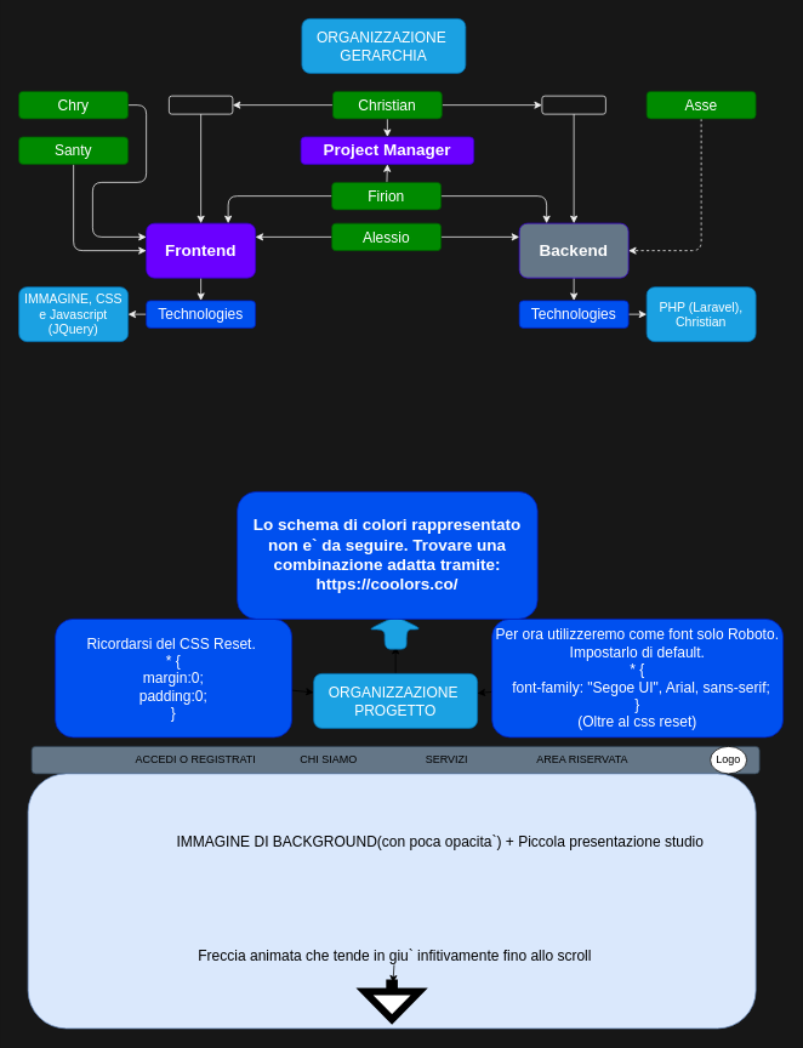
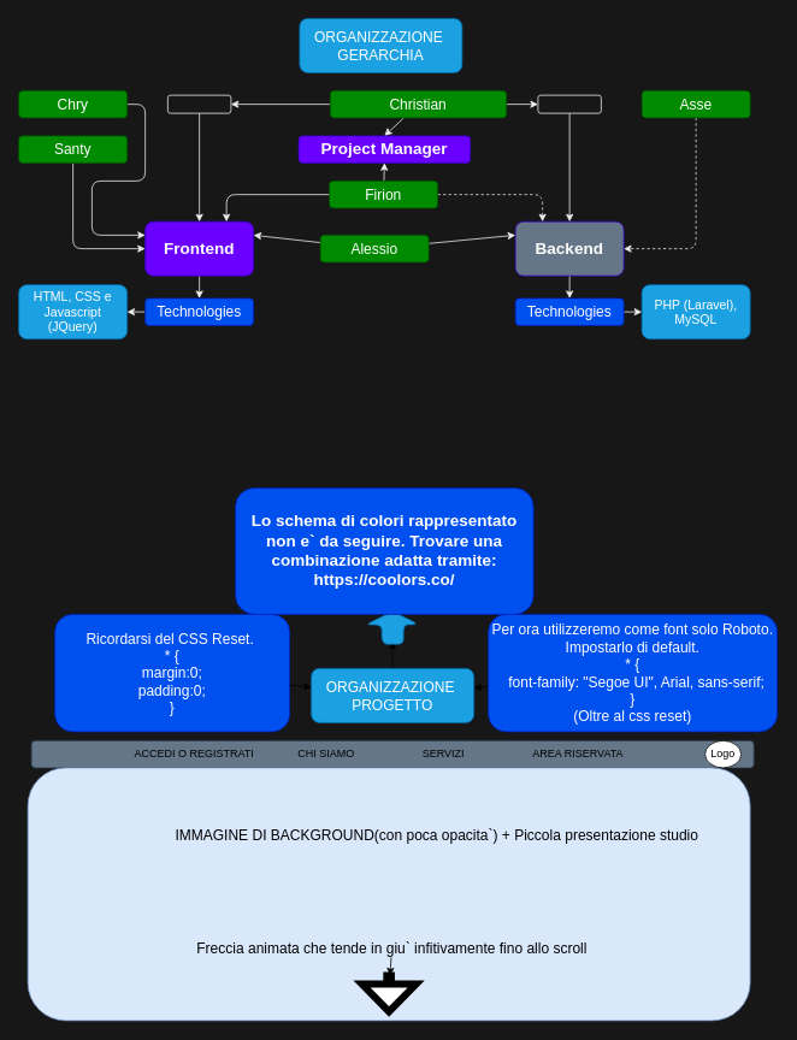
  <mxCell id="0" />
  <mxCell id="1" parent="0" />
  <mxCell id="2" value="" style="edgeStyle=none;html=1;fontSize=16;fontColor=#000000;" parent="1" source="3" edge="1"><mxGeometry relative="1" as="geometry"><mxPoint x="434" y="710" as="targetPoint" /></mxGeometry></mxCell>
  <mxCell id="3" value="ORGANIZZAZIONE&amp;nbsp;&lt;br&gt;PROGETTO" style="rounded=1;whiteSpace=wrap;html=1;fontSize=16;labelBorderColor=none;labelBackgroundColor=none;fillColor=#1ba1e2;strokeColor=#006EAF;fontColor=#ffffff;" parent="1" vertex="1"><mxGeometry x="344" y="740" width="180" height="60" as="geometry" /></mxCell>
  <mxCell id="4" value="&amp;nbsp; &amp;nbsp; &amp;nbsp; &amp;nbsp; &amp;nbsp; &amp;nbsp; &amp;nbsp; &amp;nbsp; &amp;nbsp; &amp;nbsp; &amp;nbsp; &amp;nbsp; &amp;nbsp; &amp;nbsp; &amp;nbsp; &amp;nbsp; &amp;nbsp; &amp;nbsp; &amp;nbsp; &amp;nbsp; &amp;nbsp; &amp;nbsp; &amp;nbsp; &amp;nbsp; &amp;nbsp; &amp;nbsp; &amp;nbsp; &amp;nbsp; &amp;nbsp; &amp;nbsp; &amp;nbsp; &amp;nbsp; &amp;nbsp; &amp;nbsp; &amp;nbsp; &amp;nbsp; &amp;nbsp; &amp;nbsp; &amp;nbsp; &amp;nbsp; &amp;nbsp; &amp;nbsp; &amp;nbsp; &amp;nbsp; &amp;nbsp; &amp;nbsp; &amp;nbsp; &amp;nbsp; &amp;nbsp; &amp;nbsp; &amp;nbsp; &amp;nbsp; &amp;nbsp; &amp;nbsp; &amp;nbsp; &amp;nbsp; &amp;nbsp; &amp;nbsp; &amp;nbsp; &amp;nbsp; &amp;nbsp; &amp;nbsp; &amp;nbsp; &amp;nbsp; &amp;nbsp; &amp;nbsp; &amp;nbsp; &amp;nbsp; &amp;nbsp; &amp;nbsp; &amp;nbsp; &amp;nbsp; &amp;nbsp; &amp;nbsp; &amp;nbsp; &amp;nbsp; &amp;nbsp; &amp;nbsp; &amp;nbsp; &amp;nbsp; &amp;nbsp; &amp;nbsp; &amp;nbsp; &amp;nbsp; &amp;nbsp; &amp;nbsp; &amp;nbsp; &amp;nbsp; &lt;br&gt;&amp;nbsp; &amp;nbsp; &amp;nbsp; &amp;nbsp; &amp;nbsp; &amp;nbsp; &amp;nbsp; &amp;nbsp; &amp;nbsp; &amp;nbsp; &amp;nbsp; &amp;nbsp; &amp;nbsp; &amp;nbsp; &amp;nbsp; &amp;nbsp; &amp;nbsp; &amp;nbsp; &amp;nbsp; &amp;nbsp; &amp;nbsp; &amp;nbsp; &amp;nbsp; &amp;nbsp; &amp;nbsp; &amp;nbsp; &amp;nbsp; &amp;nbsp; &amp;nbsp; &amp;nbsp; &amp;nbsp; &amp;nbsp; &amp;nbsp; &amp;nbsp; &amp;nbsp; &amp;nbsp; &amp;nbsp; &amp;nbsp; &amp;nbsp; &amp;nbsp; &amp;nbsp; &amp;nbsp; &amp;nbsp; &amp;nbsp; &amp;nbsp; &amp;nbsp; &amp;nbsp; &amp;nbsp; &amp;nbsp; &amp;nbsp; &amp;nbsp; &amp;nbsp; &amp;nbsp; &amp;nbsp; &amp;nbsp; &amp;nbsp; &amp;nbsp; &amp;nbsp; &amp;nbsp; &amp;nbsp; &amp;nbsp;&amp;nbsp;&lt;br&gt;&amp;nbsp; &amp;nbsp; &amp;nbsp; &amp;nbsp; &amp;nbsp; &amp;nbsp; &amp;nbsp; &amp;nbsp; &amp;nbsp; &amp;nbsp; &amp;nbsp; &amp;nbsp; &amp;nbsp; &amp;nbsp; &amp;nbsp; &amp;nbsp; &amp;nbsp; &amp;nbsp; &amp;nbsp; &amp;nbsp; &amp;nbsp; &amp;nbsp; &amp;nbsp; &amp;nbsp; &amp;nbsp; &amp;nbsp; &amp;nbsp; &amp;nbsp; &amp;nbsp; &amp;nbsp; &amp;nbsp; &amp;nbsp; &amp;nbsp; &amp;nbsp; &amp;nbsp; &amp;nbsp; &amp;nbsp; &amp;nbsp; &amp;nbsp; &amp;nbsp; &amp;nbsp; &amp;nbsp; &amp;nbsp; &amp;nbsp; &amp;nbsp; &amp;nbsp; &amp;nbsp; &amp;nbsp; &amp;nbsp; &amp;nbsp; &amp;nbsp; &amp;nbsp; &amp;nbsp; &amp;nbsp; &amp;nbsp; &amp;nbsp; &amp;nbsp; &amp;nbsp; &lt;br&gt;&amp;nbsp; &amp;nbsp; &amp;nbsp; &amp;nbsp; &amp;nbsp; &amp;nbsp; &amp;nbsp; &amp;nbsp; &amp;nbsp; &amp;nbsp; &amp;nbsp; &amp;nbsp; &amp;nbsp; &amp;nbsp; &amp;nbsp; &amp;nbsp; &amp;nbsp; &amp;nbsp; &amp;nbsp; &amp;nbsp; &amp;nbsp; &amp;nbsp; &amp;nbsp; &amp;nbsp; &amp;nbsp; &amp;nbsp; &amp;nbsp; &amp;nbsp; &amp;nbsp; &amp;nbsp; &amp;nbsp; &amp;nbsp; &amp;nbsp; &amp;nbsp; &amp;nbsp; &amp;nbsp; &amp;nbsp; &amp;nbsp; &amp;nbsp; &amp;nbsp; &amp;nbsp; &amp;nbsp; &amp;nbsp; &amp;nbsp; &amp;nbsp; &amp;nbsp; &amp;nbsp; &amp;nbsp; &amp;nbsp; &amp;nbsp; &amp;nbsp; &amp;nbsp; &amp;nbsp; &amp;nbsp; &amp;nbsp; &amp;nbsp; &amp;nbsp;&amp;nbsp;&lt;br&gt;&amp;nbsp; &amp;nbsp; &amp;nbsp; &amp;nbsp; &amp;nbsp; &amp;nbsp; &amp;nbsp; &amp;nbsp; &amp;nbsp; &amp;nbsp; &amp;nbsp; &amp;nbsp; &amp;nbsp; &amp;nbsp; &amp;nbsp; &amp;nbsp; &amp;nbsp; &amp;nbsp; &amp;nbsp; &amp;nbsp; &amp;nbsp; &amp;nbsp; &amp;nbsp; &amp;nbsp; &amp;nbsp; &amp;nbsp; &amp;nbsp;&lt;br&gt;&amp;nbsp; &amp;nbsp; &amp;nbsp; &amp;nbsp; &amp;nbsp; &amp;nbsp; &amp;nbsp; &amp;nbsp; &amp;nbsp; &amp;nbsp; &amp;nbsp; &amp;nbsp; &amp;nbsp; &amp;nbsp; &amp;nbsp; &amp;nbsp; &amp;nbsp; &amp;nbsp; &amp;nbsp; &amp;nbsp; &amp;nbsp; &amp;nbsp; &amp;nbsp; &amp;nbsp; &amp;nbsp; &amp;nbsp; &amp;nbsp; &amp;nbsp; &amp;nbsp; &amp;nbsp; &amp;nbsp; &amp;nbsp; &amp;nbsp; &amp;nbsp; &amp;nbsp; &amp;nbsp; &amp;nbsp; &amp;nbsp; &amp;nbsp; &amp;nbsp; &amp;nbsp; &amp;nbsp; &amp;nbsp; &amp;nbsp; &amp;nbsp; &amp;nbsp; &amp;nbsp; &amp;nbsp; &amp;nbsp; &amp;nbsp; &amp;nbsp; &amp;nbsp; &amp;nbsp; &amp;nbsp; &amp;nbsp; &amp;nbsp; &amp;nbsp; &amp;nbsp; &amp;nbsp; &amp;nbsp; &amp;nbsp; &amp;nbsp; &amp;nbsp; &amp;nbsp; &amp;nbsp; &amp;nbsp; &amp;nbsp; &amp;nbsp; &amp;nbsp; &amp;nbsp; &amp;nbsp; &amp;nbsp; &amp;nbsp; &amp;nbsp; &amp;nbsp;" style="rounded=1;whiteSpace=wrap;html=1;fontSize=16;labelBorderColor=none;labelBackgroundColor=none;fillColor=#647687;fontColor=#ffffff;strokeColor=#314354;" parent="1" vertex="1"><mxGeometry x="34" y="820" width="800" height="30" as="geometry" /></mxCell>
  <mxCell id="5" value="Logo" style="ellipse;whiteSpace=wrap;html=1;" parent="1" vertex="1"><mxGeometry x="780" y="820" width="40" height="30" as="geometry" /></mxCell>
  <mxCell id="6" value="AREA RISERVATA" style="text;html=1;resizable=0;autosize=1;align=center;verticalAlign=middle;points=[];fillColor=none;strokeColor=none;rounded=0;" parent="1" vertex="1"><mxGeometry x="579" y="825" width="120" height="20" as="geometry" /></mxCell>
  <mxCell id="7" value="SERVIZI" style="text;html=1;resizable=0;autosize=1;align=center;verticalAlign=middle;points=[];fillColor=none;strokeColor=none;rounded=0;" parent="1" vertex="1"><mxGeometry x="460" y="825" width="60" height="20" as="geometry" /></mxCell>
  <mxCell id="8" value="CHI SIAMO" style="text;html=1;resizable=0;autosize=1;align=center;verticalAlign=middle;points=[];fillColor=none;strokeColor=none;rounded=0;" parent="1" vertex="1"><mxGeometry x="320" y="825" width="80" height="20" as="geometry" /></mxCell>
  <mxCell id="9" value="ACCEDI O REGISTRATI" style="text;html=1;resizable=0;autosize=1;align=center;verticalAlign=middle;points=[];fillColor=none;strokeColor=none;rounded=0;" parent="1" vertex="1"><mxGeometry x="139" y="825" width="150" height="20" as="geometry" /></mxCell>
  <mxCell id="10" value="" style="rounded=1;whiteSpace=wrap;html=1;fontSize=16;labelBorderColor=none;labelBackgroundColor=none;fillColor=#dae8fc;strokeColor=#6c8ebf;" parent="1" vertex="1"><mxGeometry x="30" y="850" width="800" height="280" as="geometry" /></mxCell>
  <mxCell id="11" value="&lt;p style=&quot;line-height: 1.4&quot;&gt;&lt;font style=&quot;font-size: 16px&quot;&gt;IMMAGINE DI BACKGROUND(con poca opacita`) + Piccola presentazione studio&amp;nbsp;&lt;/font&gt;&lt;/p&gt;" style="text;html=1;resizable=0;autosize=1;align=center;verticalAlign=middle;points=[];fillColor=none;strokeColor=none;rounded=0;fontColor=#000000;perimeterSpacing=13;strokeWidth=8;" parent="1" vertex="1"><mxGeometry x="185" y="900" width="600" height="50" as="geometry" /></mxCell>
  <mxCell id="12" value="" style="edgeStyle=none;html=1;fontSize=16;fontColor=#000000;" parent="1" source="13" target="18" edge="1"><mxGeometry relative="1" as="geometry" /></mxCell>
  <mxCell id="13" value="Freccia animata che tende in giu` infitivamente fino allo scroll" style="text;html=1;resizable=0;autosize=1;align=center;verticalAlign=middle;points=[];fillColor=none;strokeColor=none;rounded=0;fontSize=16;fontColor=#000000;" parent="1" vertex="1"><mxGeometry x="208" y="1040" width="450" height="20" as="geometry" /></mxCell>
  <mxCell id="14" value="" style="edgeStyle=none;html=1;fontSize=16;fontColor=#000000;" parent="1" source="15" target="3" edge="1"><mxGeometry relative="1" as="geometry" /></mxCell>
  <mxCell id="15" value="Per ora utilizzeremo come font solo Roboto. Impostarlo di default.&lt;br&gt;* {&lt;br&gt;&lt;div&gt;&amp;nbsp; font-family: &quot;Segoe UI&quot;, Arial, sans-serif;&lt;/div&gt;}&lt;br&gt;(Oltre al css reset)" style="rounded=1;whiteSpace=wrap;html=1;fontSize=16;labelBorderColor=none;labelBackgroundColor=none;fillColor=#0050ef;strokeColor=#001DBC;fontColor=#ffffff;" parent="1" vertex="1"><mxGeometry x="540" y="680" width="320" height="130" as="geometry" /></mxCell>
  <mxCell id="16" value="" style="edgeStyle=none;html=1;fontSize=16;fontColor=#000000;" parent="1" source="17" target="3" edge="1"><mxGeometry relative="1" as="geometry" /></mxCell>
  <mxCell id="17" value="Ricordarsi del CSS Reset.&amp;nbsp;&lt;br&gt;* {&lt;br&gt;margin:0;&lt;br&gt;padding:0;&lt;br&gt;}" style="rounded=1;whiteSpace=wrap;html=1;fontSize=16;labelBorderColor=none;labelBackgroundColor=none;fillColor=#0050ef;strokeColor=#001DBC;fontColor=#ffffff;" parent="1" vertex="1"><mxGeometry x="60" y="680" width="260" height="130" as="geometry" /></mxCell>
  <mxCell id="18" value="" style="shape=singleArrow;whiteSpace=wrap;html=1;arrowWidth=0.08;arrowSize=0.763;fontSize=16;fontColor=#000000;strokeWidth=8;gradientColor=none;rotation=90;" parent="1" vertex="1"><mxGeometry x="410" y="1070" width="40" height="60" as="geometry" /></mxCell>
  <mxCell id="19" value="" style="shape=singleArrow;whiteSpace=wrap;html=1;arrowWidth=0.4;arrowSize=0.4;fontSize=16;fillColor=#1ba1e2;strokeColor=#006EAF;fontColor=#ffffff;rounded=1;labelBorderColor=none;labelBackgroundColor=none;rotation=-90;" parent="1" vertex="1"><mxGeometry x="416" y="665" width="36" height="60" as="geometry" /></mxCell>
  <mxCell id="20" value="Lo schema di colori rappresentato non e` da seguire. Trovare una combinazione adatta tramite: https://coolors.co/" style="rounded=1;whiteSpace=wrap;html=1;fontStyle=1;fontSize=18;labelBorderColor=none;labelBackgroundColor=none;fillColor=#0050ef;strokeColor=#001DBC;fontColor=#ffffff;" parent="1" vertex="1"><mxGeometry x="260" y="540" width="330" height="140" as="geometry" /></mxCell>
  <mxCell id="21" style="edgeStyle=none;html=1;entryX=0.5;entryY=0;entryDx=0;entryDy=0;fontSize=16;labelBorderColor=none;labelBackgroundColor=none;fillColor=none;fontColor=#F0F0F0;strokeColor=#F0F0F0;" parent="1" source="22" target="31" edge="1"><mxGeometry relative="1" as="geometry" /></mxCell>
  <mxCell id="22" value="Backend" style="rounded=1;whiteSpace=wrap;html=1;fontStyle=1;fontSize=18;labelBorderColor=none;labelBackgroundColor=none;fillColor=#647687;strokeColor=#3700CC;fontColor=#ffffff;" parent="1" vertex="1"><mxGeometry x="570" y="245" width="120" height="60" as="geometry" /></mxCell>
  <mxCell id="23" style="edgeStyle=none;html=1;exitX=0.5;exitY=1;exitDx=0;exitDy=0;fontSize=18;exitPerimeter=0;entryX=0.5;entryY=1;entryDx=0;entryDy=0;labelBorderColor=none;labelBackgroundColor=none;fillColor=none;fontColor=#F0F0F0;strokeColor=#F0F0F0;" parent="1" source="25" target="25" edge="1"><mxGeometry relative="1" as="geometry"><mxPoint x="228" y="260" as="targetPoint" /></mxGeometry></mxCell>
  <mxCell id="24" style="edgeStyle=none;html=1;fontSize=16;labelBorderColor=none;labelBackgroundColor=none;fillColor=none;fontColor=#F0F0F0;strokeColor=#F0F0F0;" parent="1" source="25" target="29" edge="1"><mxGeometry relative="1" as="geometry" /></mxCell>
  <mxCell id="25" value="Frontend" style="rounded=1;whiteSpace=wrap;html=1;fontStyle=1;fontSize=18;labelBorderColor=none;labelBackgroundColor=none;fillColor=#6a00ff;strokeColor=#3700CC;fontColor=#ffffff;" parent="1" vertex="1"><mxGeometry x="160" y="245" width="120" height="60" as="geometry" /></mxCell>
- <mxCell id="26" value="IMMAGINE, CSS e Javascript (JQuery)" style="rounded=1;whiteSpace=wrap;html=1;fontSize=14;labelBorderColor=none;labelBackgroundColor=none;fillColor=#1ba1e2;strokeColor=#006EAF;fontColor=#ffffff;" parent="1" vertex="1"><mxGeometry y="315" width="120" height="60" as="geometry" x="20" /></mxCell>
- <mxCell id="27" value="PHP (Laravel),&lt;br&gt;Christian" style="rounded=1;whiteSpace=wrap;html=1;fontSize=14;labelBorderColor=none;labelBackgroundColor=none;fillColor=#1ba1e2;strokeColor=#006EAF;fontColor=#ffffff;" parent="1" vertex="1"><mxGeometry x="710" y="315" width="120" height="60" as="geometry" /></mxCell>
+ <mxCell id="26" value="HTML, CSS e Javascript (JQuery)" style="rounded=1;whiteSpace=wrap;html=1;fontSize=14;labelBorderColor=none;labelBackgroundColor=none;fillColor=#1ba1e2;strokeColor=#006EAF;fontColor=#ffffff;" parent="1" vertex="1"><mxGeometry y="315" width="120" height="60" as="geometry" x="20" /></mxCell>
+ <mxCell id="27" value="PHP (Laravel),&lt;br&gt;MySQL" style="rounded=1;whiteSpace=wrap;html=1;fontSize=14;labelBorderColor=none;labelBackgroundColor=none;fillColor=#1ba1e2;strokeColor=#006EAF;fontColor=#ffffff;" parent="1" vertex="1"><mxGeometry x="710" y="315" width="120" height="60" as="geometry" /></mxCell>
  <mxCell id="28" style="edgeStyle=none;html=1;fontSize=16;labelBorderColor=none;labelBackgroundColor=none;fillColor=none;fontColor=#F0F0F0;strokeColor=#F0F0F0;" parent="1" source="29" target="26" edge="1"><mxGeometry relative="1" as="geometry" /></mxCell>
  <mxCell id="29" value="Technologies" style="rounded=1;whiteSpace=wrap;html=1;fontSize=16;labelBorderColor=none;labelBackgroundColor=none;fillColor=#0050ef;strokeColor=#001DBC;fontColor=#ffffff;" parent="1" vertex="1"><mxGeometry x="160" y="330" width="120" height="30" as="geometry" /></mxCell>
  <mxCell id="30" style="edgeStyle=none;html=1;fontSize=16;labelBorderColor=none;labelBackgroundColor=none;fillColor=none;fontColor=#F0F0F0;strokeColor=#F0F0F0;" parent="1" source="31" target="27" edge="1"><mxGeometry relative="1" as="geometry" /></mxCell>
  <mxCell id="31" value="Technologies" style="rounded=1;whiteSpace=wrap;html=1;fontSize=16;labelBorderColor=none;labelBackgroundColor=none;fillColor=#0050ef;strokeColor=#001DBC;fontColor=#ffffff;" parent="1" vertex="1"><mxGeometry x="570" y="330" width="120" height="30" as="geometry" /></mxCell>
  <mxCell id="32" style="edgeStyle=none;html=1;entryX=0.5;entryY=0;entryDx=0;entryDy=0;fontSize=14;labelBorderColor=none;labelBackgroundColor=none;fillColor=none;fontColor=#F0F0F0;strokeColor=#F0F0F0;" parent="1" source="35" target="47" edge="1"><mxGeometry relative="1" as="geometry" /></mxCell>
  <mxCell id="33" style="edgeStyle=none;html=1;entryX=1;entryY=0.5;entryDx=0;entryDy=0;labelBackgroundColor=none;labelBorderColor=none;fontSize=14;fillColor=none;fontColor=#F0F0F0;strokeColor=#F0F0F0;" parent="1" source="35" target="49" edge="1"><mxGeometry relative="1" as="geometry" /></mxCell>
  <mxCell id="34" style="edgeStyle=none;html=1;entryX=0;entryY=0.5;entryDx=0;entryDy=0;labelBackgroundColor=none;labelBorderColor=none;fontSize=14;fillColor=none;fontColor=#F0F0F0;strokeColor=#F0F0F0;" parent="1" source="35" target="51" edge="1"><mxGeometry relative="1" as="geometry" /></mxCell>
- <mxCell id="35" value="Christian" style="rounded=1;whiteSpace=wrap;html=1;fontSize=16;labelBorderColor=none;labelBackgroundColor=none;fillColor=#008a00;strokeColor=#005700;fontColor=#ffffff;" parent="1" vertex="1"><mxGeometry x="365" y="100" width="120" height="30" as="geometry" /></mxCell>
+ <mxCell id="35" value="Christian" style="rounded=1;whiteSpace=wrap;html=1;fontSize=16;labelBorderColor=none;labelBackgroundColor=none;fillColor=#008a00;strokeColor=#005700;fontColor=#ffffff;" parent="1" vertex="1"><mxGeometry x="365" y="100" width="195" height="30" as="geometry" /></mxCell>
  <mxCell id="36" style="edgeStyle=none;html=1;entryX=1;entryY=0.25;entryDx=0;entryDy=0;fontSize=14;labelBorderColor=none;labelBackgroundColor=none;fillColor=none;fontColor=#F0F0F0;strokeColor=#F0F0F0;" parent="1" source="38" target="25" edge="1"><mxGeometry relative="1" as="geometry" /></mxCell>
  <mxCell id="37" style="edgeStyle=none;html=1;entryX=0;entryY=0.25;entryDx=0;entryDy=0;fontSize=14;labelBorderColor=none;labelBackgroundColor=none;fillColor=none;fontColor=#F0F0F0;strokeColor=#F0F0F0;" parent="1" source="38" target="22" edge="1"><mxGeometry relative="1" as="geometry" /></mxCell>
- <mxCell id="38" value="Alessio" style="rounded=1;whiteSpace=wrap;html=1;fontSize=16;labelBorderColor=none;labelBackgroundColor=none;fillColor=#008a00;strokeColor=#005700;fontColor=#ffffff;" parent="1" vertex="1"><mxGeometry x="364" y="245" width="120" height="30" as="geometry" /></mxCell>
+ <mxCell id="38" value="Alessio" style="rounded=1;whiteSpace=wrap;html=1;fontSize=16;labelBorderColor=none;labelBackgroundColor=none;fillColor=#008a00;strokeColor=#005700;fontColor=#ffffff;" parent="1" vertex="1"><mxGeometry x="354" y="260" width="120" height="30" as="geometry" /></mxCell>
  <mxCell id="39" style="edgeStyle=none;html=1;entryX=1;entryY=0.5;entryDx=0;entryDy=0;strokeColor=#F0F0F0;dashed=1;" parent="1" source="40" target="22" edge="1"><mxGeometry relative="1" as="geometry"><Array as="points"><mxPoint x="770" y="275" /></Array></mxGeometry></mxCell>
  <mxCell id="40" value="Asse" style="rounded=1;whiteSpace=wrap;html=1;fontSize=16;labelBorderColor=none;labelBackgroundColor=none;fillColor=#008a00;strokeColor=#005700;fontColor=#ffffff;" parent="1" vertex="1"><mxGeometry x="710" y="100" width="120" height="30" as="geometry" /></mxCell>
  <mxCell id="41" style="edgeStyle=none;html=1;entryX=0.75;entryY=0;entryDx=0;entryDy=0;fontSize=14;labelBorderColor=none;labelBackgroundColor=none;fillColor=none;fontColor=#F0F0F0;strokeColor=#F0F0F0;" parent="1" source="44" target="25" edge="1"><mxGeometry relative="1" as="geometry"><Array as="points"><mxPoint x="250" y="215" /></Array></mxGeometry></mxCell>
- <mxCell id="42" style="edgeStyle=none;html=1;entryX=0.25;entryY=0;entryDx=0;entryDy=0;fontSize=14;labelBorderColor=none;labelBackgroundColor=none;fillColor=none;fontColor=#F0F0F0;strokeColor=#F0F0F0;" parent="1" source="44" target="22" edge="1"><mxGeometry relative="1" as="geometry"><Array as="points"><mxPoint x="600" y="215" /></Array></mxGeometry></mxCell>
+ <mxCell id="42" style="edgeStyle=none;html=1;entryX=0.25;entryY=0;entryDx=0;entryDy=0;fontSize=14;labelBorderColor=none;labelBackgroundColor=none;fillColor=none;fontColor=#F0F0F0;strokeColor=#F0F0F0;dashed=1;" parent="1" source="44" target="22" edge="1"><mxGeometry relative="1" as="geometry"><Array as="points"><mxPoint x="600" y="215" /></Array></mxGeometry></mxCell>
  <mxCell id="43" style="edgeStyle=none;html=1;entryX=0.5;entryY=1;entryDx=0;entryDy=0;fontSize=14;labelBorderColor=none;labelBackgroundColor=none;fillColor=none;fontColor=#F0F0F0;strokeColor=#F0F0F0;" parent="1" source="44" target="47" edge="1"><mxGeometry relative="1" as="geometry" /></mxCell>
  <mxCell id="44" value="Firion" style="rounded=1;whiteSpace=wrap;html=1;fontSize=16;labelBorderColor=none;labelBackgroundColor=none;fillColor=#008a00;strokeColor=#005700;fontColor=#ffffff;" parent="1" vertex="1"><mxGeometry x="364" y="200" width="120" height="30" as="geometry" /></mxCell>
  <mxCell id="45" style="edgeStyle=none;html=1;entryX=0;entryY=0.5;entryDx=0;entryDy=0;strokeColor=#F0F0F0;" parent="1" source="46" target="25" edge="1"><mxGeometry relative="1" as="geometry"><Array as="points"><mxPoint x="80" y="275" /></Array></mxGeometry></mxCell>
  <mxCell id="46" value="Santy" style="rounded=1;whiteSpace=wrap;html=1;fontSize=16;labelBorderColor=none;labelBackgroundColor=none;fillColor=#008a00;strokeColor=#005700;fontColor=#ffffff;" parent="1" vertex="1"><mxGeometry y="150" width="120" height="30" as="geometry" x="20" /></mxCell>
  <mxCell id="47" value="Project Manager" style="rounded=1;whiteSpace=wrap;html=1;fontStyle=1;fontSize=18;labelBorderColor=none;labelBackgroundColor=none;fillColor=#6a00ff;strokeColor=#3700CC;fontColor=#ffffff;" parent="1" vertex="1"><mxGeometry x="330" y="150" width="190" height="30" as="geometry" /></mxCell>
  <mxCell id="48" style="edgeStyle=none;html=1;entryX=0.5;entryY=0;entryDx=0;entryDy=0;labelBackgroundColor=none;labelBorderColor=none;fontSize=14;fillColor=none;fontColor=#F0F0F0;strokeColor=#F0F0F0;" parent="1" source="49" target="25" edge="1"><mxGeometry relative="1" as="geometry" /></mxCell>
  <mxCell id="49" value="" style="rounded=1;whiteSpace=wrap;html=1;fontSize=14;labelBorderColor=none;labelBackgroundColor=none;fillColor=none;fontStyle=0;strokeColor=#F0F0F0;fontColor=#F0F0F0;" parent="1" vertex="1"><mxGeometry x="185" y="105" width="70" height="20" as="geometry" /></mxCell>
  <mxCell id="50" style="edgeStyle=none;html=1;entryX=0.5;entryY=0;entryDx=0;entryDy=0;labelBackgroundColor=none;labelBorderColor=none;fontSize=14;fillColor=none;fontColor=#F0F0F0;strokeColor=#F0F0F0;" parent="1" source="51" target="22" edge="1"><mxGeometry relative="1" as="geometry" /></mxCell>
  <mxCell id="51" value="" style="rounded=1;whiteSpace=wrap;html=1;fontSize=14;labelBorderColor=none;labelBackgroundColor=none;fillColor=none;fontStyle=0;strokeColor=#F0F0F0;fontColor=#F0F0F0;" parent="1" vertex="1"><mxGeometry x="595" y="105" width="70" height="20" as="geometry" /></mxCell>
  <mxCell id="52" style="edgeStyle=none;html=1;exitX=1;exitY=0.5;exitDx=0;exitDy=0;entryX=0;entryY=0.25;entryDx=0;entryDy=0;strokeColor=#F0F0F0;" parent="1" source="53" target="25" edge="1"><mxGeometry relative="1" as="geometry"><Array as="points"><mxPoint x="160" y="115" /><mxPoint x="160" y="200" /><mxPoint x="101" y="200" /><mxPoint x="101" y="260" /></Array></mxGeometry></mxCell>
  <mxCell id="53" value="Chry" style="rounded=1;whiteSpace=wrap;html=1;fontSize=16;labelBorderColor=none;labelBackgroundColor=none;fillColor=#008a00;strokeColor=#005700;fontColor=#ffffff;" parent="1" vertex="1"><mxGeometry y="100" width="120" height="30" as="geometry" x="20" /></mxCell>
  <mxCell id="54" value="ORGANIZZAZIONE&amp;nbsp;&lt;br&gt;GERARCHIA" style="rounded=1;whiteSpace=wrap;html=1;fontSize=16;labelBorderColor=none;labelBackgroundColor=none;fillColor=#1ba1e2;strokeColor=#006EAF;fontColor=#ffffff;" parent="1" vertex="1"><mxGeometry x="331" y="20" width="180" height="60" as="geometry" /></mxCell>
